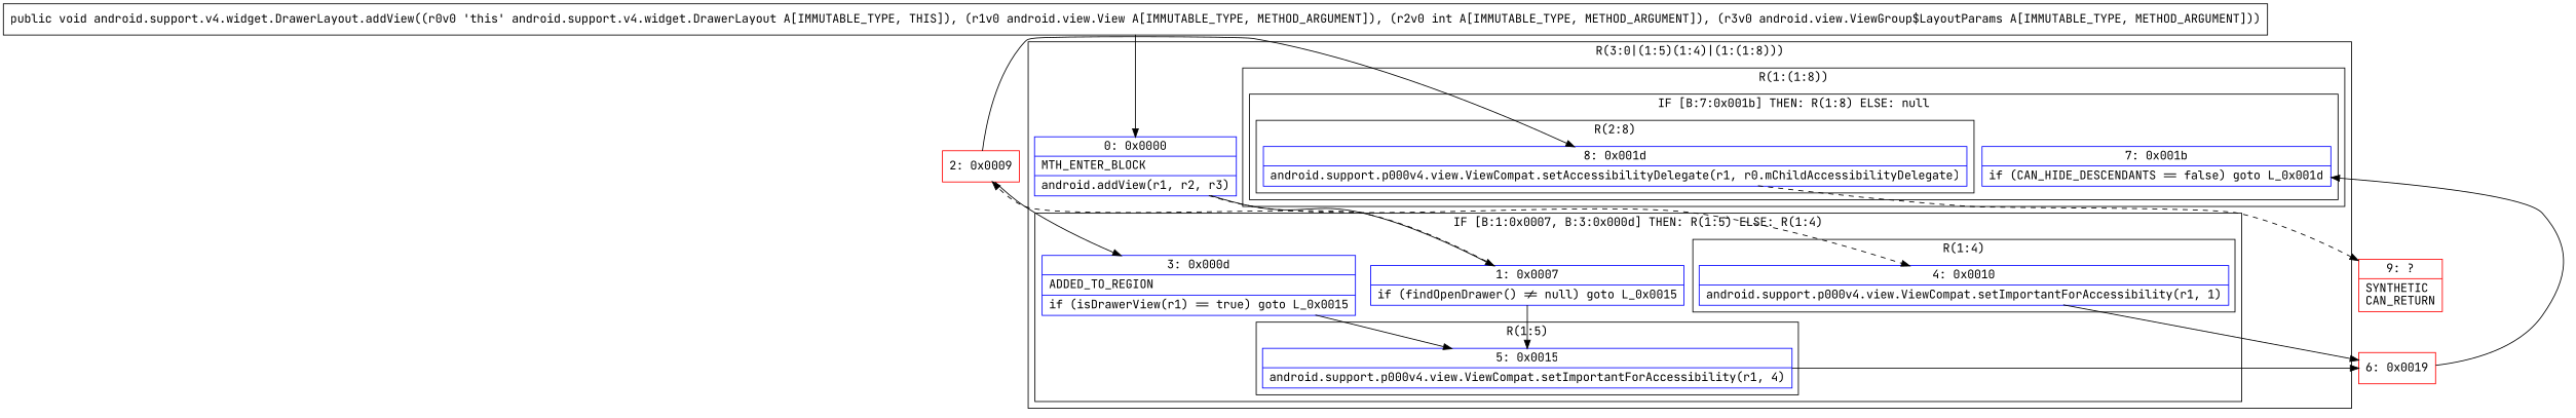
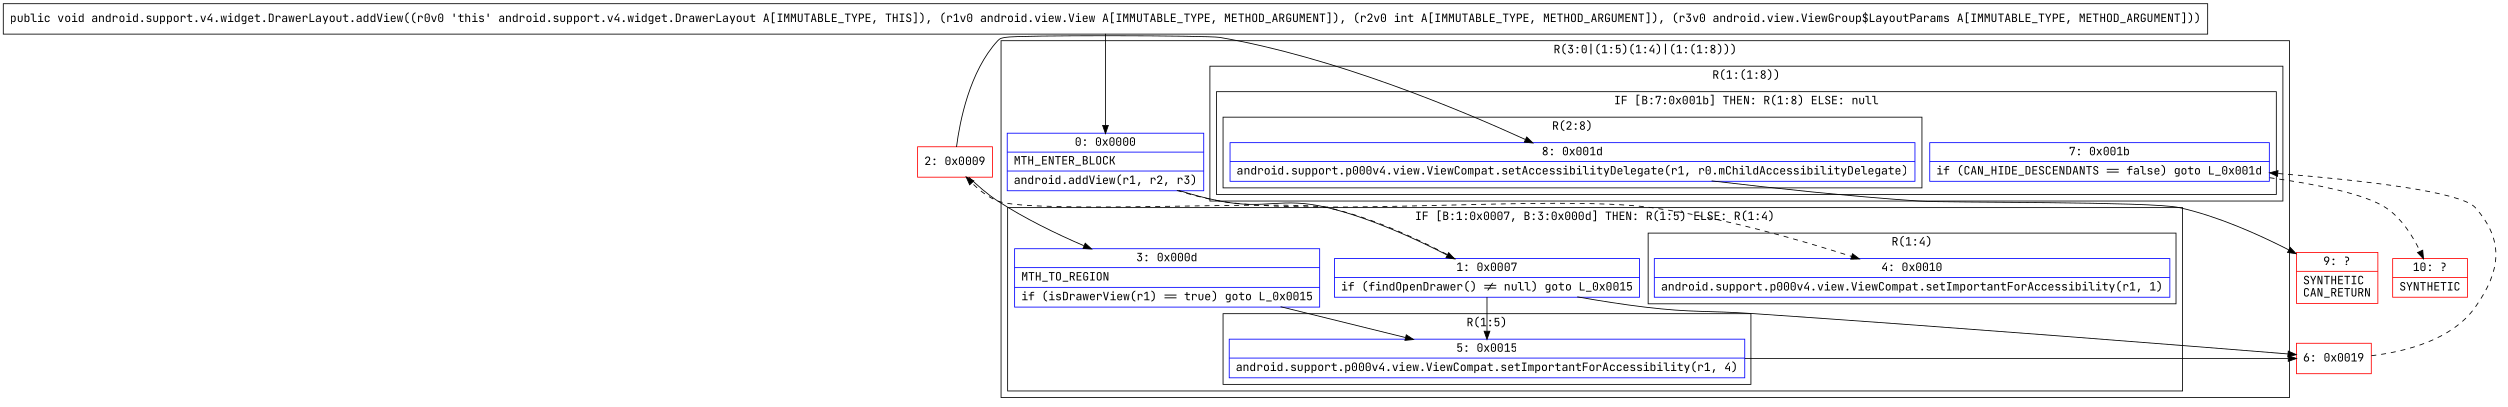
  digraph {
    fontname="JetBrains Mono"
    node [color=blue fontname="JetBrains Mono" shape=record]
    edge [fontname="JetBrains Mono"]
    n1 [label="{5\:\ 0x0015|android.support.p000v4.view.ViewCompat.setImportantForAccessibility(r1, 4)\l}"]
    n2 [label="{4\:\ 0x0010|android.support.p000v4.view.ViewCompat.setImportantForAccessibility(r1, 1)\l}"]
    n3 [label="{1\:\ 0x0007|if (findOpenDrawer() != null) goto L_0x0015\l}"]
-   n4 [label="{3\:\ 0x000d|ADDED_TO_REGION\l|if (isDrawerView(r1) == true) goto L_0x0015\l}"]
+   n4 [label="{3\:\ 0x000d|MTH_TO_REGION\l|if (isDrawerView(r1) == true) goto L_0x0015\l}"]
    n5 [label="{8\:\ 0x001d|android.support.p000v4.view.ViewCompat.setAccessibilityDelegate(r1, r0.mChildAccessibilityDelegate)\l}"]
    n6 [label="{7\:\ 0x001b|if (CAN_HIDE_DESCENDANTS == false) goto L_0x001d\l}"]
    n7 [label="{0\:\ 0x0000|MTH_ENTER_BLOCK\l|android.addView(r1, r2, r3)\l}"]
    n8 [color=red label="{6\:\ 0x0019}"]
    n9 [color=red label="{2\:\ 0x0009}"]
    n10 [color=red label="{9\:\ ?|SYNTHETIC\lCAN_RETURN\l}"]
+   n11 [color=red label="{10\:\ ?|SYNTHETIC\l}"]
    n12 [label="{public void android.support.v4.widget.DrawerLayout.addView((r0v0 'this' android.support.v4.widget.DrawerLayout A[IMMUTABLE_TYPE, THIS]), (r1v0 android.view.View A[IMMUTABLE_TYPE, METHOD_ARGUMENT]), (r2v0 int A[IMMUTABLE_TYPE, METHOD_ARGUMENT]), (r3v0 android.view.ViewGroup$LayoutParams A[IMMUTABLE_TYPE, METHOD_ARGUMENT])) }" color=""]
    subgraph cluster_1 {
      label="R(3:0|(1:5)(1:4)|(1:(1:8)))"
      n7
      subgraph cluster_2 {
        label="IF [B:1:0x0007, B:3:0x000d] THEN: R(1:5) ELSE: R(1:4)"
        n3
        n4
        subgraph cluster_3 {
          label="R(1:5)"
          n1
        }
        subgraph cluster_4 {
          label="R(1:4)"
          n2
        }
      }
      subgraph cluster_5 {
        label="R(1:(1:8))"
        subgraph cluster_6 {
          label="IF [B:7:0x001b] THEN: R(1:8) ELSE: null"
          n6
          subgraph cluster_7 {
            label="R(2:8)"
            n5
          }
        }
      }
    }
    n1 -> n8
-   n2 -> n8
+   n3 -> n8
    n3 -> n1
    n3 -> n9 [style=dashed]
    n4 -> n1
-   n5 -> n10 [style=dashed]
+   n5 -> n10
+   n6 -> n11 [style=dashed]
    n7 -> n2 [style=dashed]
    n7 -> n3
-   n8 -> n6
+   n8 -> n6 [style=dashed]
    n9 -> n4
    n9 -> n5
    n12 -> n7
  }
